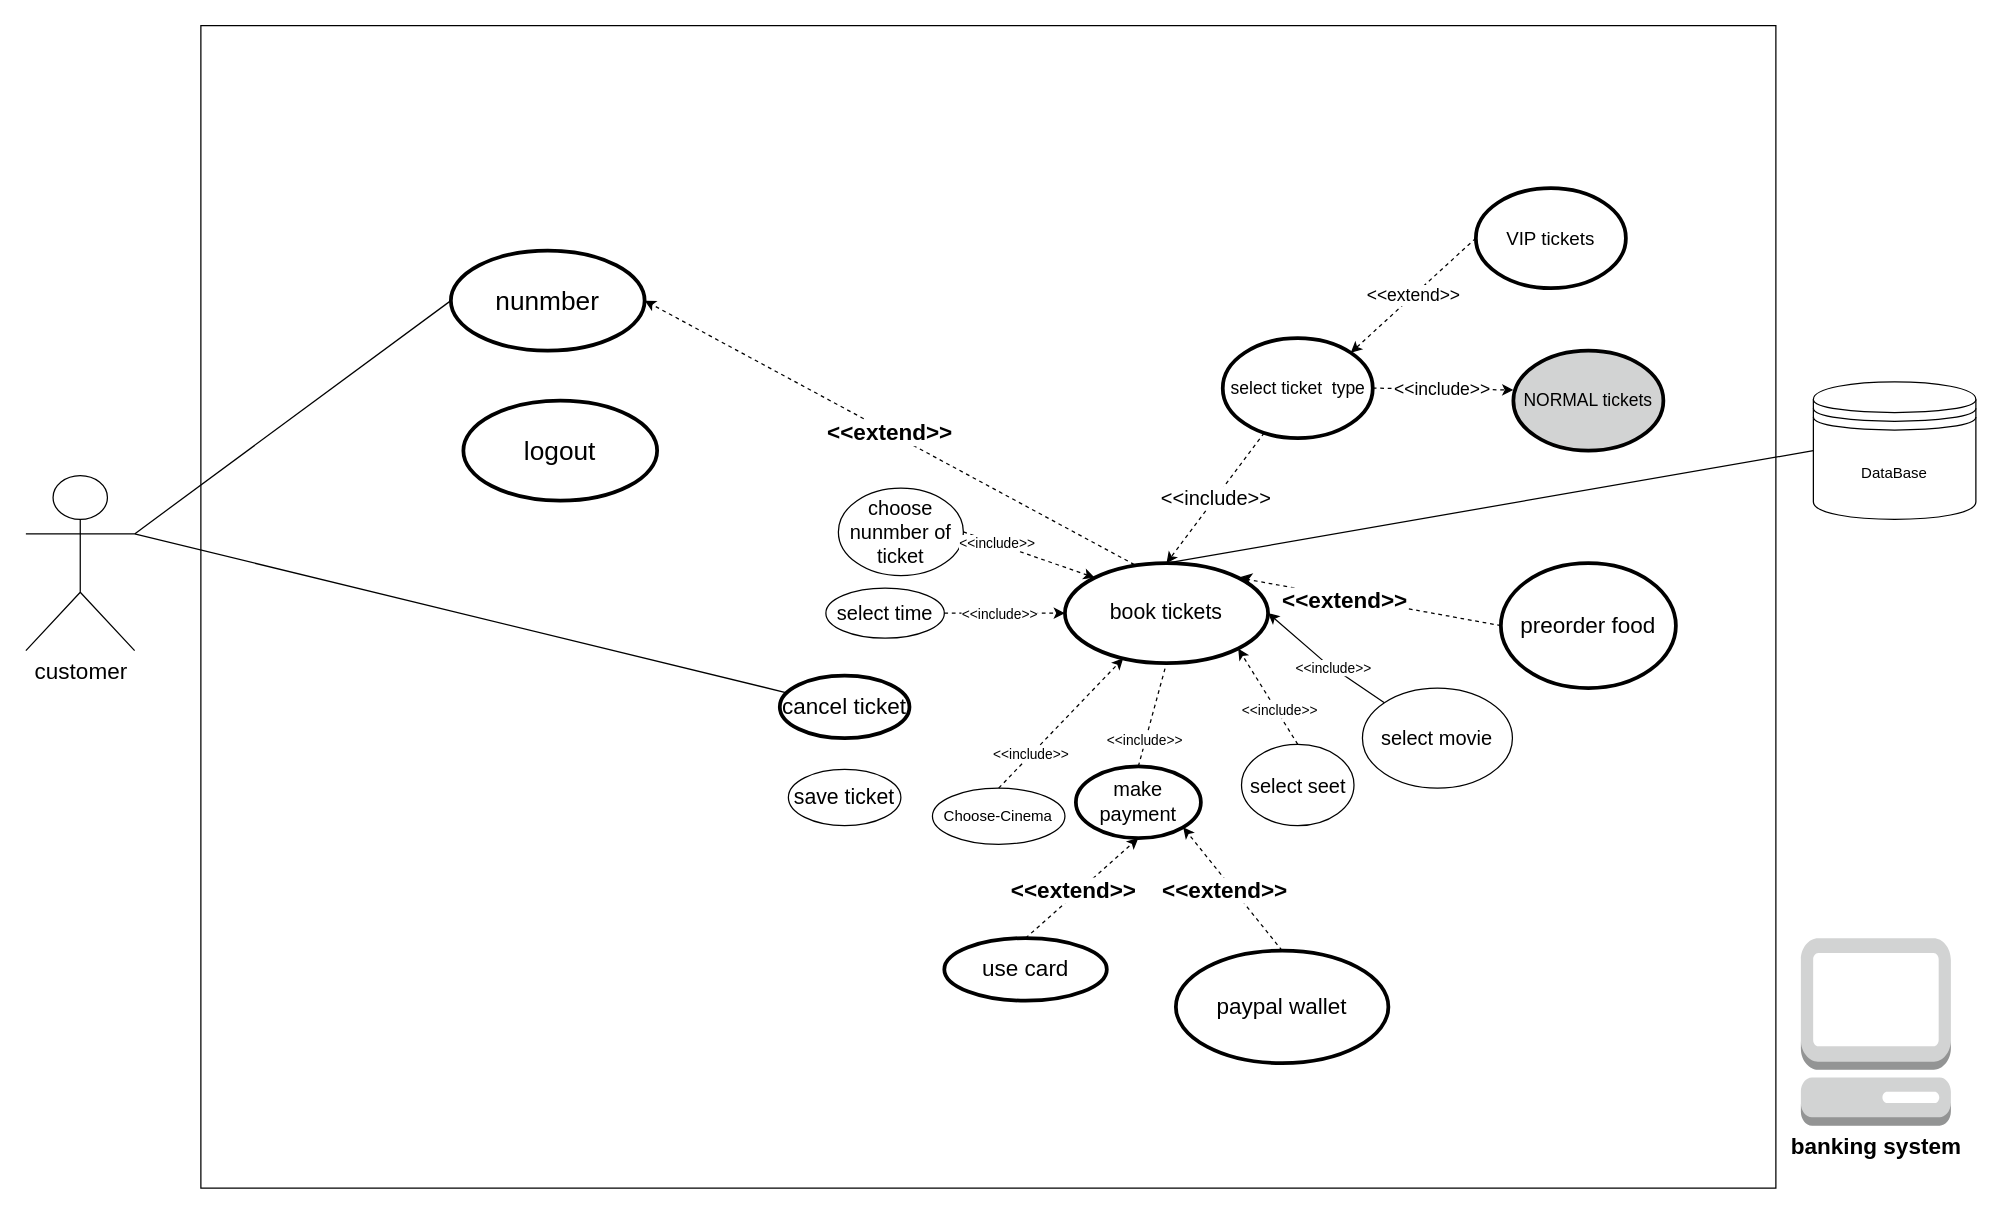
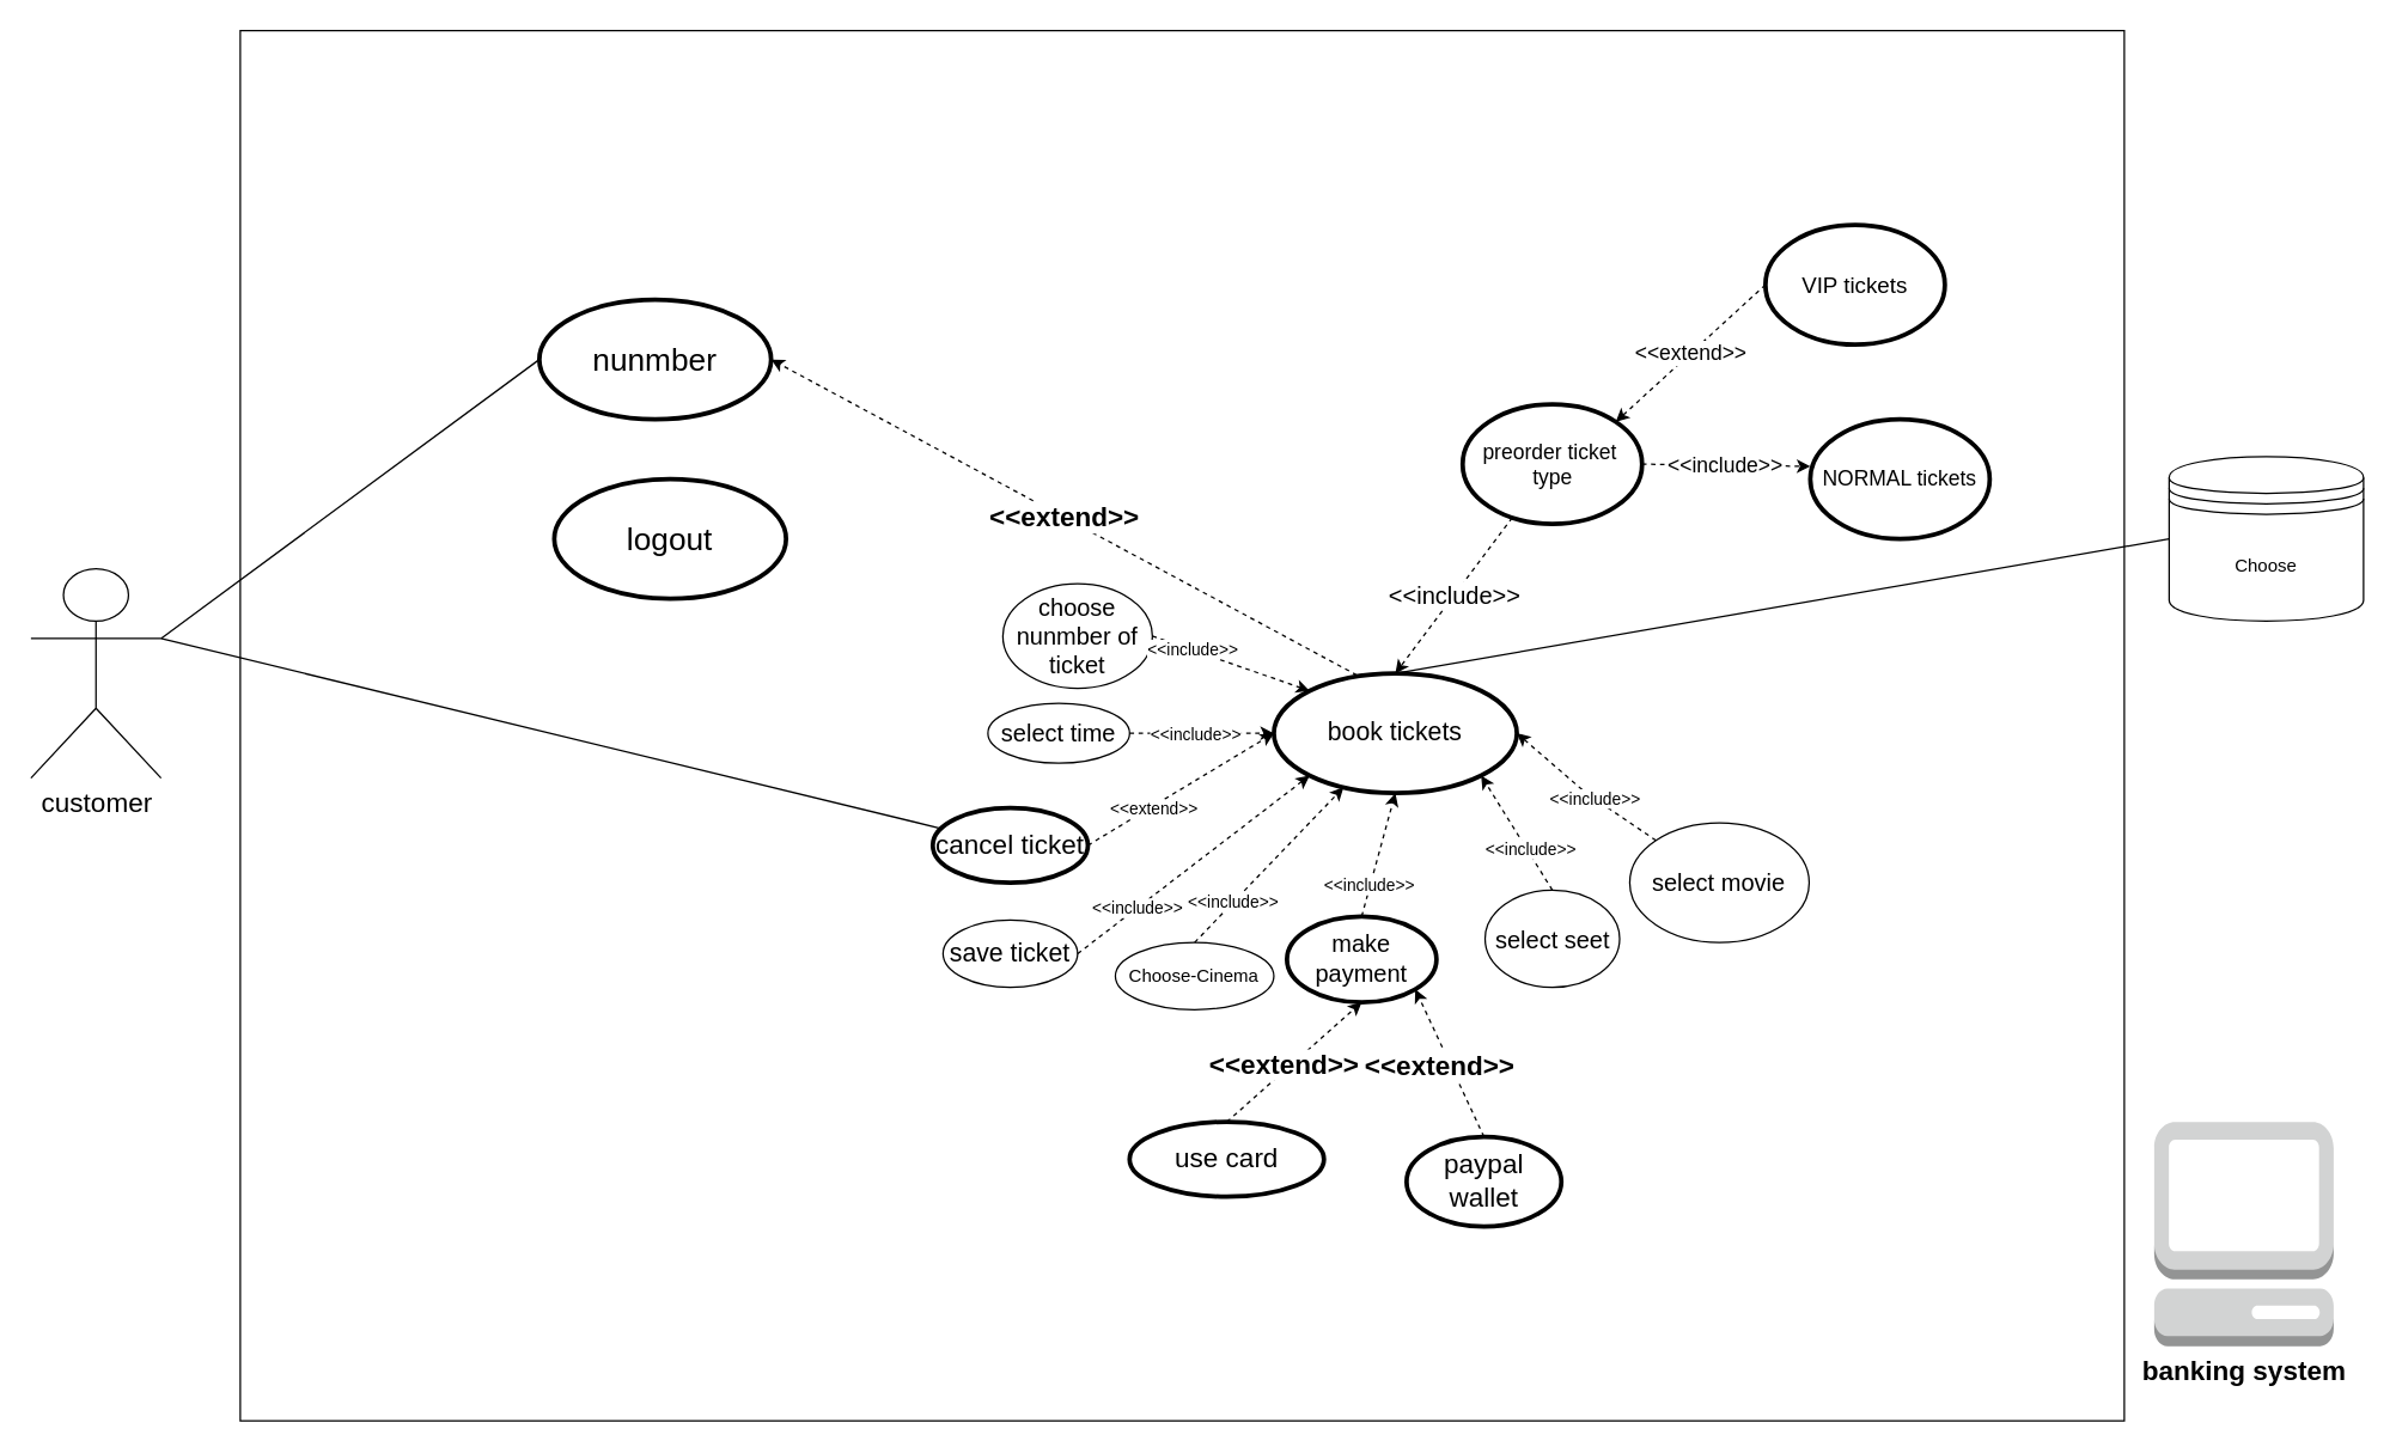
  <mxCell id="0" />
  <mxCell id="1" parent="0" />
  <mxCell id="2" value="" style="whiteSpace=wrap;html=1;direction=south;" vertex="1" parent="1"><mxGeometry x="160" y="20" width="1260" height="930" as="geometry" /></mxCell>
  <mxCell id="3" value="customer" style="shape=umlActor;verticalLabelPosition=bottom;verticalAlign=top;html=1;outlineConnect=0;fontSize=18;" vertex="1" parent="1"><mxGeometry x="20" y="380" width="87" height="140" as="geometry" /></mxCell>
  <mxCell id="4" value="nunmber" style="ellipse;whiteSpace=wrap;html=1;fontSize=21;strokeWidth=3;" vertex="1" parent="1"><mxGeometry x="360" y="200" width="155" height="80" as="geometry" /></mxCell>
  <mxCell id="5" value="" style="endArrow=none;html=1;rounded=0;exitX=1;exitY=0.333;exitDx=0;exitDy=0;exitPerimeter=0;entryX=0;entryY=0.5;entryDx=0;entryDy=0;" edge="1" parent="1" source="3" target="4"><mxGeometry width="50" height="50" relative="1" as="geometry"><mxPoint x="-260" y="680" as="sourcePoint" /><mxPoint x="0" y="710" as="targetPoint" /></mxGeometry></mxCell>
  <mxCell id="6" value="book tickets" style="ellipse;whiteSpace=wrap;html=1;fontSize=17;strokeWidth=3;" vertex="1" parent="1"><mxGeometry x="851.25" y="450" width="162.5" height="80" as="geometry" /></mxCell>
  <mxCell id="7" value="&lt;font style=&quot;font-size: 18px;&quot;&gt;cancel ticket&lt;/font&gt;" style="ellipse;whiteSpace=wrap;html=1;strokeWidth=3;" vertex="1" parent="1"><mxGeometry x="623.12" y="540" width="103.75" height="50" as="geometry" /></mxCell>
  <mxCell id="8" value="make payment" style="ellipse;whiteSpace=wrap;html=1;fontSize=16;strokeWidth=3;" vertex="1" parent="1"><mxGeometry x="860" y="612.5" width="100" height="57.5" as="geometry" /></mxCell>
  <mxCell id="9" value="use card" style="ellipse;whiteSpace=wrap;html=1;fontSize=18;strokeWidth=3;" vertex="1" parent="1"><mxGeometry x="754.75" y="750" width="130" height="50" as="geometry" /></mxCell>
  <mxCell id="10" value="" style="endArrow=classic;html=1;rounded=0;dashed=1;exitX=0.5;exitY=0;exitDx=0;exitDy=0;entryX=0.5;entryY=1;entryDx=0;entryDy=0;" edge="1" parent="1" source="9" target="8"><mxGeometry relative="1" as="geometry"><mxPoint x="380" y="750" as="sourcePoint" /><mxPoint x="480" y="750" as="targetPoint" /></mxGeometry></mxCell>
  <mxCell id="11" value="&amp;lt;&amp;lt;extend&amp;gt;&amp;gt;" style="edgeLabel;resizable=0;html=1;align=center;verticalAlign=middle;fontStyle=1;fontSize=18;" connectable="0" vertex="1" parent="10"><mxGeometry relative="1" as="geometry"><mxPoint x="-7" y="1" as="offset" /></mxGeometry></mxCell>
  <mxCell id="12" value="choose nunmber of ticket" style="ellipse;whiteSpace=wrap;html=1;fontSize=16;" vertex="1" parent="1"><mxGeometry x="670" y="390" width="100" height="70" as="geometry" /></mxCell>
  <mxCell id="13" value="select seet" style="ellipse;whiteSpace=wrap;html=1;fontSize=16;" vertex="1" parent="1"><mxGeometry x="992.5" y="595" width="90" height="65" as="geometry" /></mxCell>
  <mxCell id="14" value="select time" style="ellipse;whiteSpace=wrap;html=1;fontSize=16;" vertex="1" parent="1"><mxGeometry x="660" y="470" width="94.75" height="40" as="geometry" /></mxCell>
  <mxCell id="15" value="&lt;font style=&quot;font-size: 17px;&quot;&gt;save ticket&lt;/font&gt;" style="ellipse;whiteSpace=wrap;html=1;" vertex="1" parent="1"><mxGeometry x="630" y="615" width="90" height="45" as="geometry" /></mxCell>
  <mxCell id="16" value="" style="endArrow=classic;html=1;rounded=0;entryX=0.5;entryY=0;entryDx=0;entryDy=0;dashed=1;" edge="1" parent="1" source="18" target="6"><mxGeometry relative="1" as="geometry"><mxPoint x="400" y="290" as="sourcePoint" /><mxPoint x="500" y="310" as="targetPoint" /></mxGeometry></mxCell>
  <mxCell id="17" value="&amp;lt;&amp;lt;include&amp;gt;&amp;gt;" style="edgeLabel;resizable=0;html=1;align=center;verticalAlign=middle;rotation=0;fontSize=16;" connectable="0" vertex="1" parent="16"><mxGeometry relative="1" as="geometry" /></mxCell>
- <mxCell id="18" value="&lt;font style=&quot;font-size: 14px;&quot;&gt;select ticket&amp;nbsp; type&lt;/font&gt;" style="ellipse;whiteSpace=wrap;html=1;strokeWidth=3;fontSize=14;" vertex="1" parent="1"><mxGeometry x="977.5" y="270" width="120" height="80" as="geometry" /></mxCell>
+ <mxCell id="18" value="&lt;font style=&quot;font-size: 14px;&quot;&gt;preorder ticket&amp;nbsp; type&lt;/font&gt;" style="ellipse;whiteSpace=wrap;html=1;strokeWidth=3;fontSize=14;" vertex="1" parent="1"><mxGeometry x="977.5" y="270" width="120" height="80" as="geometry" /></mxCell>
  <mxCell id="19" value="VIP tickets" style="ellipse;whiteSpace=wrap;html=1;strokeWidth=3;fontSize=15;" vertex="1" parent="1"><mxGeometry x="1180" y="150" width="120" height="80" as="geometry" /></mxCell>
- <mxCell id="20" value="NORMAL tickets" style="ellipse;whiteSpace=wrap;html=1;strokeWidth=3;fontSize=14;fillColor=#d2d3d3;" vertex="1" parent="1"><mxGeometry x="1210" y="280" width="120" height="80" as="geometry" /></mxCell>
+ <mxCell id="20" value="NORMAL tickets" style="ellipse;whiteSpace=wrap;html=1;strokeWidth=3;fontSize=14;" vertex="1" parent="1"><mxGeometry x="1210" y="280" width="120" height="80" as="geometry" /></mxCell>
  <mxCell id="21" value="&amp;lt;&amp;lt;extend&amp;gt;&amp;gt;" style="endArrow=classic;html=1;rounded=0;entryX=1;entryY=0;entryDx=0;entryDy=0;exitX=0;exitY=0.5;exitDx=0;exitDy=0;dashed=1;fontSize=14;" edge="1" parent="1" source="19" target="18"><mxGeometry x="0.001" width="50" height="50" relative="1" as="geometry"><mxPoint x="680" y="310" as="sourcePoint" /><mxPoint x="630" y="360" as="targetPoint" /><Array as="points" /><mxPoint as="offset" /></mxGeometry></mxCell>
  <mxCell id="22" value="&amp;lt;&amp;lt;include&amp;gt;&amp;gt;" style="endArrow=classic;html=1;rounded=0;entryX=0;entryY=0.394;entryDx=0;entryDy=0;exitX=1;exitY=0.5;exitDx=0;exitDy=0;entryPerimeter=0;dashed=1;fontSize=14;" edge="1" parent="1" source="18" target="20"><mxGeometry width="50" height="50" relative="1" as="geometry"><mxPoint x="642" y="382" as="sourcePoint" /><mxPoint x="728" y="350" as="targetPoint" /><Array as="points" /></mxGeometry></mxCell>
- <mxCell id="23" value="paypal wallet" style="ellipse;whiteSpace=wrap;html=1;fontSize=18;strokeWidth=3;" vertex="1" parent="1"><mxGeometry x="940" y="760" width="170" height="90" as="geometry" /></mxCell>
+ <mxCell id="23" value="paypal wallet" style="ellipse;whiteSpace=wrap;html=1;fontSize=18;strokeWidth=3;" vertex="1" parent="1"><mxGeometry x="940" y="760" width="103.5" height="60" as="geometry" /></mxCell>
  <mxCell id="24" value="" style="endArrow=classic;html=1;rounded=0;dashed=1;exitX=0.5;exitY=0;exitDx=0;exitDy=0;entryX=1;entryY=1;entryDx=0;entryDy=0;" edge="1" parent="1" source="23" target="8"><mxGeometry relative="1" as="geometry"><mxPoint x="817" y="930" as="sourcePoint" /><mxPoint x="729" y="825" as="targetPoint" /></mxGeometry></mxCell>
  <mxCell id="25" value="&amp;lt;&amp;lt;extend&amp;gt;&amp;gt;" style="edgeLabel;resizable=0;html=1;align=center;verticalAlign=middle;fontStyle=1;fontSize=18;" connectable="0" vertex="1" parent="24"><mxGeometry relative="1" as="geometry"><mxPoint x="-7" y="1" as="offset" /></mxGeometry></mxCell>
- <mxCell id="26" value="&lt;font style=&quot;font-size: 18px;&quot;&gt;preorder food&lt;/font&gt;" style="ellipse;whiteSpace=wrap;html=1;strokeWidth=3;" vertex="1" parent="1"><mxGeometry x="1200" y="450" width="140" height="100" as="geometry" /></mxCell>
- <mxCell id="27" value="&amp;lt;&amp;lt;extend&amp;gt;&amp;gt;" style="endArrow=classic;html=1;rounded=0;fontSize=18;startSize=8;endSize=8;curved=1;dashed=1;fontStyle=1;exitX=0;exitY=0.5;exitDx=0;exitDy=0;entryX=1;entryY=0;entryDx=0;entryDy=0;" edge="1" parent="1" source="26" target="6"><mxGeometry x="0.19" y="3" width="50" height="50" relative="1" as="geometry"><mxPoint x="560" y="660" as="sourcePoint" /><mxPoint x="500" y="566" as="targetPoint" /><Array as="points" /><mxPoint as="offset" /></mxGeometry></mxCell>
  <mxCell id="28" value="select movie" style="ellipse;whiteSpace=wrap;html=1;fontSize=16;" vertex="1" parent="1"><mxGeometry x="1089.25" y="550" width="120" height="80" as="geometry" /></mxCell>
  <mxCell id="29" value="Choose-Cinema" style="ellipse;whiteSpace=wrap;html=1;" vertex="1" parent="1"><mxGeometry x="745.25" y="630" width="106" height="45" as="geometry" /></mxCell>
- <mxCell id="30" value="" style="endArrow=classic;html=1;rounded=0;dashed=0;entryX=1;entryY=0.5;entryDx=0;entryDy=0;exitX=0;exitY=0;exitDx=0;exitDy=0;" edge="1" parent="1" source="28" target="6"><mxGeometry width="50" height="50" relative="1" as="geometry"><mxPoint x="840" y="610" as="sourcePoint" /><mxPoint x="890" y="560" as="targetPoint" /><Array as="points"><mxPoint x="1060" y="530" /></Array></mxGeometry></mxCell>
+ <mxCell id="30" value="" style="endArrow=classic;html=1;rounded=0;dashed=1;entryX=1;entryY=0.5;entryDx=0;entryDy=0;exitX=0;exitY=0;exitDx=0;exitDy=0;" edge="1" parent="1" source="28" target="6"><mxGeometry width="50" height="50" relative="1" as="geometry"><mxPoint x="840" y="610" as="sourcePoint" /><mxPoint x="890" y="560" as="targetPoint" /><Array as="points"><mxPoint x="1060" y="530" /></Array></mxGeometry></mxCell>
  <mxCell id="31" value="&amp;lt;&amp;lt;include&amp;gt;&amp;gt;" style="edgeLabel;html=1;align=center;verticalAlign=middle;resizable=0;points=[];" vertex="1" connectable="0" parent="30"><mxGeometry x="-0.156" relative="1" as="geometry"><mxPoint as="offset" /></mxGeometry></mxCell>
  <mxCell id="32" value="" style="endArrow=classic;html=1;rounded=0;entryX=1;entryY=1;entryDx=0;entryDy=0;exitX=0.5;exitY=0;exitDx=0;exitDy=0;dashed=1;" edge="1" parent="1" source="13" target="6"><mxGeometry width="50" height="50" relative="1" as="geometry"><mxPoint x="960" y="620" as="sourcePoint" /><mxPoint x="1010" y="570" as="targetPoint" /></mxGeometry></mxCell>
  <mxCell id="33" value="&amp;lt;&amp;lt;include&amp;gt;&amp;gt;" style="edgeLabel;html=1;align=center;verticalAlign=middle;resizable=0;points=[];" vertex="1" connectable="0" parent="32"><mxGeometry x="-0.313" y="-2" relative="1" as="geometry"><mxPoint as="offset" /></mxGeometry></mxCell>
- <mxCell id="34" value="" style="endArrow=none;html=1;rounded=0;entryX=0.5;entryY=1;entryDx=0;entryDy=0;exitX=0.5;exitY=0;exitDx=0;exitDy=0;dashed=1;" edge="1" parent="1" source="8" target="6"><mxGeometry width="50" height="50" relative="1" as="geometry"><mxPoint x="860" y="610" as="sourcePoint" /><mxPoint x="910" y="560" as="targetPoint" /></mxGeometry></mxCell>
+ <mxCell id="34" value="" style="endArrow=classic;html=1;rounded=0;entryX=0.5;entryY=1;entryDx=0;entryDy=0;exitX=0.5;exitY=0;exitDx=0;exitDy=0;dashed=1;" edge="1" parent="1" source="8" target="6"><mxGeometry width="50" height="50" relative="1" as="geometry"><mxPoint x="860" y="610" as="sourcePoint" /><mxPoint x="910" y="560" as="targetPoint" /></mxGeometry></mxCell>
  <mxCell id="35" value="&amp;lt;&amp;lt;include&amp;gt;&amp;gt;" style="edgeLabel;html=1;align=center;verticalAlign=middle;resizable=0;points=[];" vertex="1" connectable="0" parent="34"><mxGeometry x="-0.491" y="1" relative="1" as="geometry"><mxPoint as="offset" /></mxGeometry></mxCell>
  <mxCell id="36" value="" style="endArrow=classic;html=1;rounded=0;exitX=0.5;exitY=0;exitDx=0;exitDy=0;dashed=1;" edge="1" parent="1" source="29" target="6"><mxGeometry width="50" height="50" relative="1" as="geometry"><mxPoint x="828.95" y="615" as="sourcePoint" /><mxPoint x="829.95" y="532" as="targetPoint" /></mxGeometry></mxCell>
  <mxCell id="37" value="&amp;lt;&amp;lt;include&amp;gt;&amp;gt;" style="edgeLabel;html=1;align=center;verticalAlign=middle;resizable=0;points=[];" vertex="1" connectable="0" parent="36"><mxGeometry x="-0.491" y="1" relative="1" as="geometry"><mxPoint as="offset" /></mxGeometry></mxCell>
+ <mxCell id="38" value="" style="endArrow=classic;html=1;rounded=0;entryX=0;entryY=1;entryDx=0;entryDy=0;exitX=1;exitY=0.5;exitDx=0;exitDy=0;dashed=1;" edge="1" parent="1" source="15" target="6"><mxGeometry width="50" height="50" relative="1" as="geometry"><mxPoint x="930" y="633" as="sourcePoint" /><mxPoint x="931" y="550" as="targetPoint" /></mxGeometry></mxCell>
+ <mxCell id="39" value="&amp;lt;&amp;lt;include&amp;gt;&amp;gt;" style="edgeLabel;html=1;align=center;verticalAlign=middle;resizable=0;points=[];" vertex="1" connectable="0" parent="38"><mxGeometry x="-0.491" y="1" relative="1" as="geometry"><mxPoint as="offset" /></mxGeometry></mxCell>
+ <mxCell id="40" value="" style="endArrow=classic;html=1;rounded=0;entryX=0;entryY=0.5;entryDx=0;entryDy=0;exitX=1;exitY=0.5;exitDx=0;exitDy=0;dashed=1;" edge="1" parent="1" source="7" target="6"><mxGeometry width="50" height="50" relative="1" as="geometry"><mxPoint x="1048" y="605" as="sourcePoint" /><mxPoint x="1000" y="528" as="targetPoint" /></mxGeometry></mxCell>
+ <mxCell id="41" value="&amp;lt;&amp;lt;extend&amp;gt;&amp;gt;" style="edgeLabel;html=1;align=center;verticalAlign=middle;resizable=0;points=[];" vertex="1" connectable="0" parent="40"><mxGeometry x="-0.313" y="-2" relative="1" as="geometry"><mxPoint as="offset" /></mxGeometry></mxCell>
  <mxCell id="42" value="" style="endArrow=classic;html=1;rounded=0;entryX=0;entryY=0.5;entryDx=0;entryDy=0;exitX=1;exitY=0.5;exitDx=0;exitDy=0;dashed=1;" edge="1" parent="1" source="14" target="6"><mxGeometry width="50" height="50" relative="1" as="geometry"><mxPoint x="730" y="648" as="sourcePoint" /><mxPoint x="885" y="528" as="targetPoint" /></mxGeometry></mxCell>
  <mxCell id="43" value="&amp;lt;&amp;lt;include&amp;gt;&amp;gt;" style="edgeLabel;html=1;align=center;verticalAlign=middle;resizable=0;points=[];rotation=0;" vertex="1" connectable="0" parent="42"><mxGeometry x="-0.491" y="1" relative="1" as="geometry"><mxPoint x="19" y="1" as="offset" /></mxGeometry></mxCell>
  <mxCell id="44" value="" style="endArrow=classic;html=1;rounded=0;entryX=0;entryY=0;entryDx=0;entryDy=0;exitX=1;exitY=0.5;exitDx=0;exitDy=0;dashed=1;" edge="1" parent="1" source="12" target="6"><mxGeometry width="50" height="50" relative="1" as="geometry"><mxPoint x="740" y="658" as="sourcePoint" /><mxPoint x="895" y="538" as="targetPoint" /></mxGeometry></mxCell>
  <mxCell id="45" value="&amp;lt;&amp;lt;include&amp;gt;&amp;gt;" style="edgeLabel;html=1;align=center;verticalAlign=middle;resizable=0;points=[];" vertex="1" connectable="0" parent="44"><mxGeometry x="-0.491" y="1" relative="1" as="geometry"><mxPoint as="offset" /></mxGeometry></mxCell>
  <mxCell id="46" value="logout" style="ellipse;whiteSpace=wrap;html=1;fontSize=21;strokeWidth=3;" vertex="1" parent="1"><mxGeometry x="370" y="320" width="155" height="80" as="geometry" /></mxCell>
  <mxCell id="47" value="&lt;b&gt;&lt;font style=&quot;font-size: 18px;&quot;&gt;banking system&lt;/font&gt;&lt;/b&gt;" style="outlineConnect=0;dashed=0;verticalLabelPosition=bottom;verticalAlign=top;align=center;html=1;shape=mxgraph.aws3.management_console;fillColor=#D2D3D3;gradientColor=none;" vertex="1" parent="1"><mxGeometry x="1440" y="750" width="120" height="150" as="geometry" /></mxCell>
  <mxCell id="48" value="" style="endArrow=classic;html=1;rounded=0;exitX=0.342;exitY=0.015;exitDx=0;exitDy=0;dashed=1;entryX=1;entryY=0.5;entryDx=0;entryDy=0;exitPerimeter=0;" edge="1" parent="1" source="6" target="4"><mxGeometry relative="1" as="geometry"><mxPoint x="932.5" y="450" as="sourcePoint" /><mxPoint x="526.763" y="278.559" as="targetPoint" /></mxGeometry></mxCell>
  <mxCell id="49" value="&amp;lt;&amp;lt;extend&amp;gt;&amp;gt;" style="edgeLabel;resizable=0;html=1;align=center;verticalAlign=middle;fontSize=18;fontStyle=1" connectable="0" vertex="1" parent="48"><mxGeometry relative="1" as="geometry" /></mxCell>
  <mxCell id="50" value="" style="endArrow=none;html=1;rounded=0;exitX=1;exitY=0.333;exitDx=0;exitDy=0;exitPerimeter=0;" edge="1" parent="1" source="3" target="7"><mxGeometry width="50" height="50" relative="1" as="geometry"><mxPoint x="-248" y="666.667" as="sourcePoint" /><mxPoint x="370" y="250" as="targetPoint" /></mxGeometry></mxCell>
- <mxCell id="51" value="DataBase" style="shape=datastore;whiteSpace=wrap;html=1;" vertex="1" parent="1"><mxGeometry x="1450" y="305" width="130" height="110" as="geometry" /></mxCell>
+ <mxCell id="51" value="Choose" style="shape=datastore;whiteSpace=wrap;html=1;" vertex="1" parent="1"><mxGeometry x="1450" y="305" width="130" height="110" as="geometry" /></mxCell>
  <mxCell id="52" value="" style="endArrow=none;html=1;rounded=0;entryX=0;entryY=0.5;entryDx=0;entryDy=0;exitX=0.5;exitY=0;exitDx=0;exitDy=0;" edge="1" parent="1" source="6" target="51"><mxGeometry width="50" height="50" relative="1" as="geometry"><mxPoint x="1260" y="430" as="sourcePoint" /><mxPoint x="1310" y="380" as="targetPoint" /></mxGeometry></mxCell>
